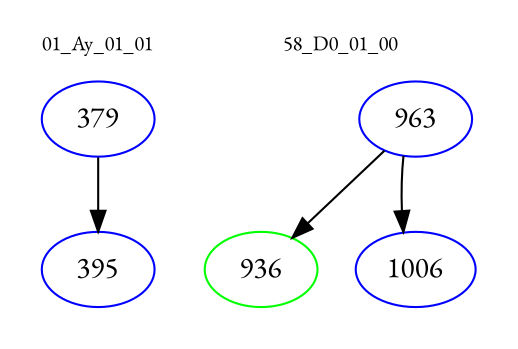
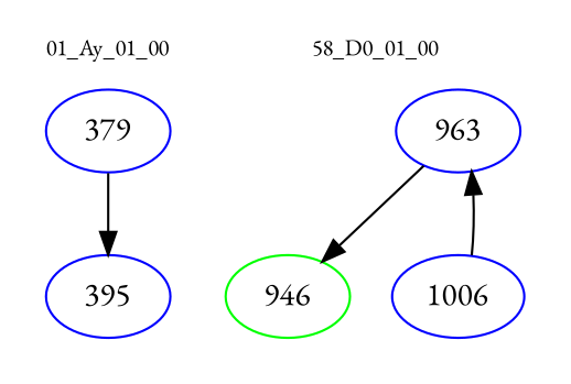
  digraph {
    fontname="EB Garamond"
    node [color=blue fontname="EB Garamond"]
    edge [color=black fontname="EB Garamond"]
    n1 [label=379]
    n2 [label=395]
    n3 [label=963]
-   n4 [color=green label=936]
+   n4 [color=green label=946]
    n5 [label=1006]
    subgraph cluster_1 {
      color=white
      fontsize=10
-     label="01_Ay_01_01"
+     label="01_Ay_01_00"
      n1
      n2
    }
    subgraph cluster_2 {
      color=white
      fontsize=10
      label="58_D0_01_00"
      n3
      n4
      n5
    }
    n1 -> n2
    n3 -> n4
-   n3 -> n5
+   n5 -> n3
  }
